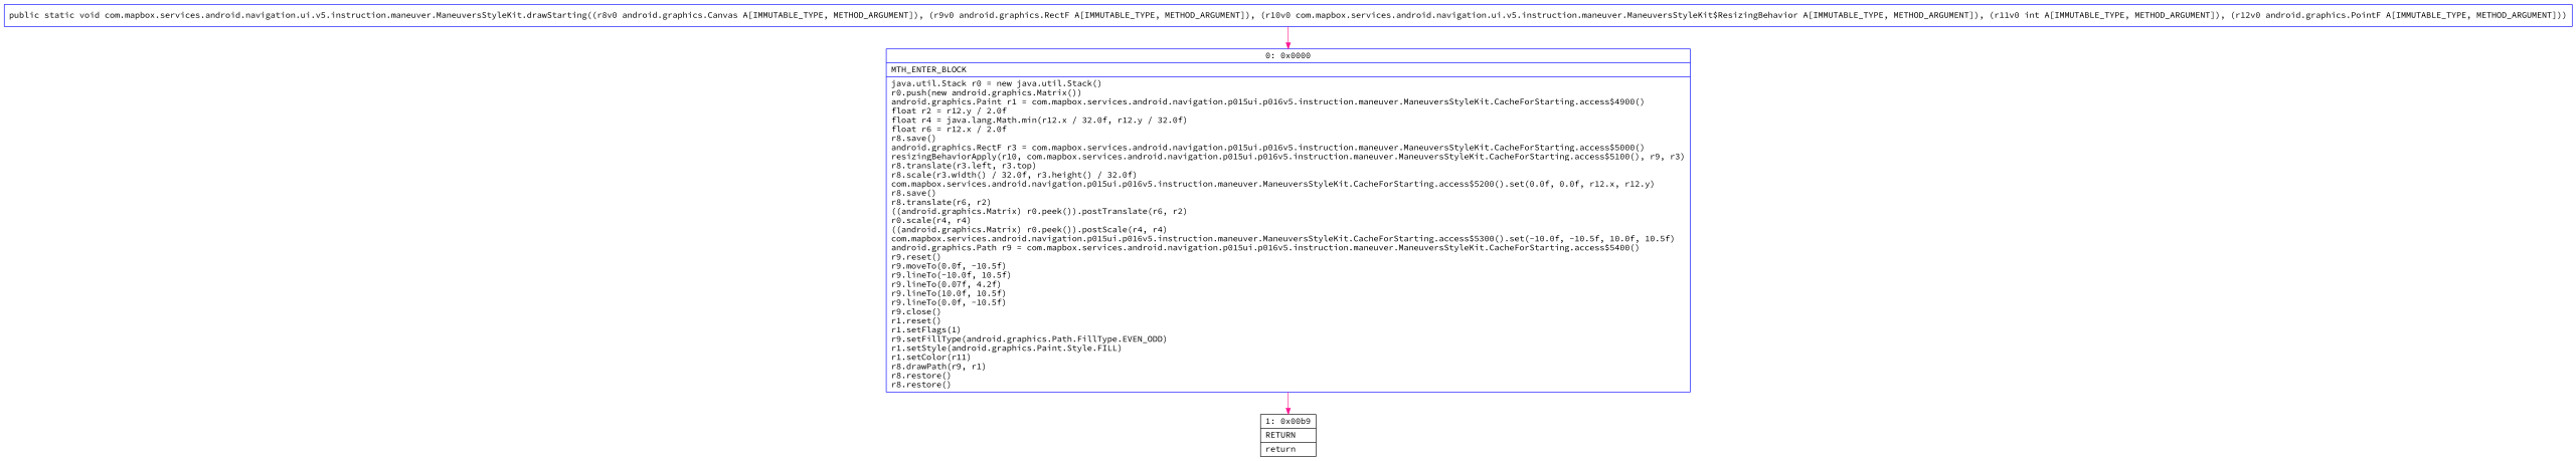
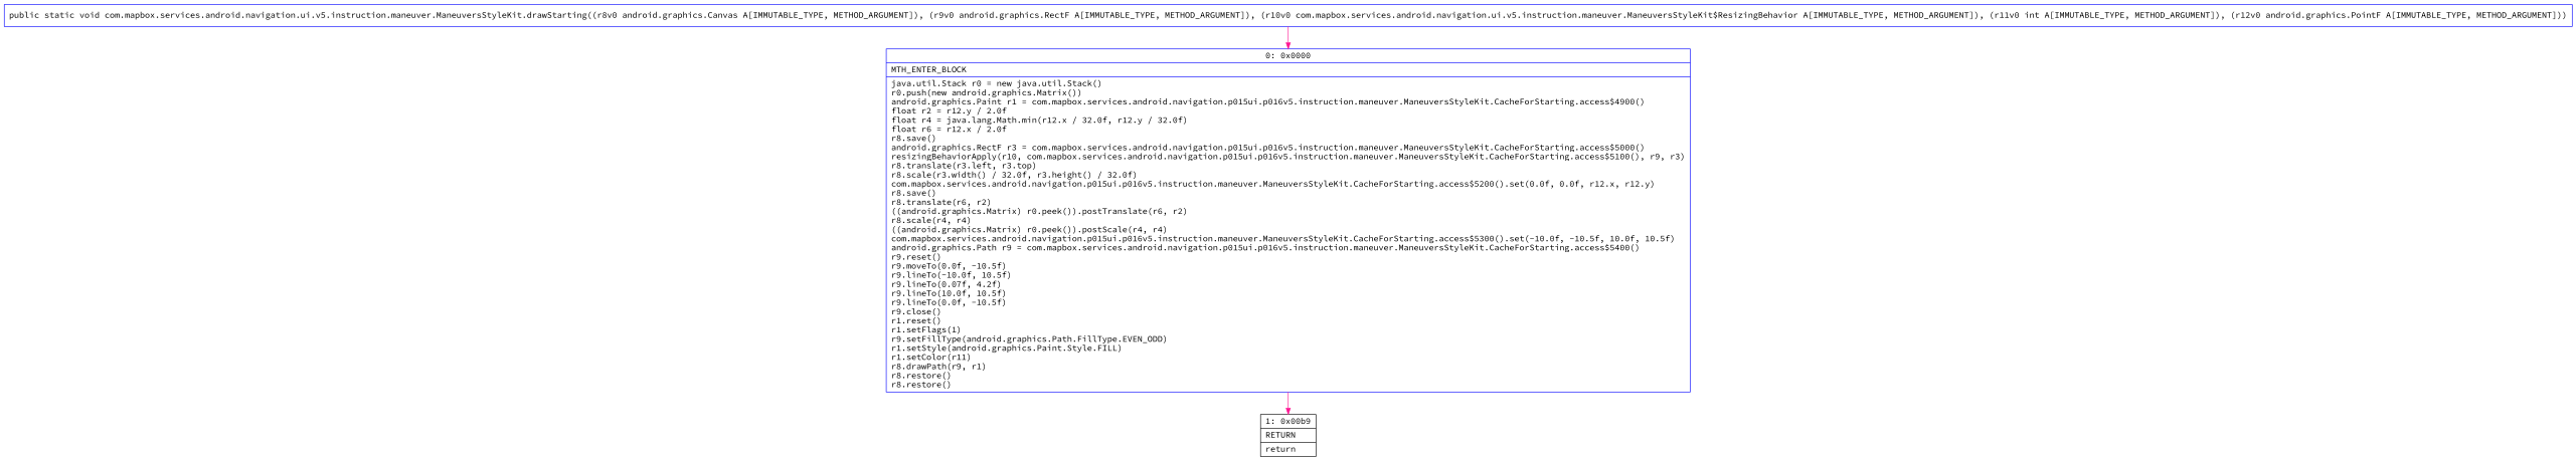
  digraph {
    fontname="Source Code Pro"
    node [shape=record color=blue fontname="Source Code Pro"]
    edge [color=deeppink fontname="Source Code Pro"]
-   n1 [label="{0\:\ 0x0000|MTH_ENTER_BLOCK\l|java.util.Stack r0 = new java.util.Stack()\lr0.push(new android.graphics.Matrix())\landroid.graphics.Paint r1 = com.mapbox.services.android.navigation.p015ui.p016v5.instruction.maneuver.ManeuversStyleKit.CacheForStarting.access$4900()\lfloat r2 = r12.y \/ 2.0f\lfloat r4 = java.lang.Math.min(r12.x \/ 32.0f, r12.y \/ 32.0f)\lfloat r6 = r12.x \/ 2.0f\lr8.save()\landroid.graphics.RectF r3 = com.mapbox.services.android.navigation.p015ui.p016v5.instruction.maneuver.ManeuversStyleKit.CacheForStarting.access$5000()\lresizingBehaviorApply(r10, com.mapbox.services.android.navigation.p015ui.p016v5.instruction.maneuver.ManeuversStyleKit.CacheForStarting.access$5100(), r9, r3)\lr8.translate(r3.left, r3.top)\lr8.scale(r3.width() \/ 32.0f, r3.height() \/ 32.0f)\lcom.mapbox.services.android.navigation.p015ui.p016v5.instruction.maneuver.ManeuversStyleKit.CacheForStarting.access$5200().set(0.0f, 0.0f, r12.x, r12.y)\lr8.save()\lr8.translate(r6, r2)\l((android.graphics.Matrix) r0.peek()).postTranslate(r6, r2)\lr0.scale(r4, r4)\l((android.graphics.Matrix) r0.peek()).postScale(r4, r4)\lcom.mapbox.services.android.navigation.p015ui.p016v5.instruction.maneuver.ManeuversStyleKit.CacheForStarting.access$5300().set(\-10.0f, \-10.5f, 10.0f, 10.5f)\landroid.graphics.Path r9 = com.mapbox.services.android.navigation.p015ui.p016v5.instruction.maneuver.ManeuversStyleKit.CacheForStarting.access$5400()\lr9.reset()\lr9.moveTo(0.0f, \-10.5f)\lr9.lineTo(\-10.0f, 10.5f)\lr9.lineTo(0.07f, 4.2f)\lr9.lineTo(10.0f, 10.5f)\lr9.lineTo(0.0f, \-10.5f)\lr9.close()\lr1.reset()\lr1.setFlags(1)\lr9.setFillType(android.graphics.Path.FillType.EVEN_ODD)\lr1.setStyle(android.graphics.Paint.Style.FILL)\lr1.setColor(r11)\lr8.drawPath(r9, r1)\lr8.restore()\lr8.restore()\l}"]
+   n1 [label="{0\:\ 0x0000|MTH_ENTER_BLOCK\l|java.util.Stack r0 = new java.util.Stack()\lr0.push(new android.graphics.Matrix())\landroid.graphics.Paint r1 = com.mapbox.services.android.navigation.p015ui.p016v5.instruction.maneuver.ManeuversStyleKit.CacheForStarting.access$4900()\lfloat r2 = r12.y \/ 2.0f\lfloat r4 = java.lang.Math.min(r12.x \/ 32.0f, r12.y \/ 32.0f)\lfloat r6 = r12.x \/ 2.0f\lr8.save()\landroid.graphics.RectF r3 = com.mapbox.services.android.navigation.p015ui.p016v5.instruction.maneuver.ManeuversStyleKit.CacheForStarting.access$5000()\lresizingBehaviorApply(r10, com.mapbox.services.android.navigation.p015ui.p016v5.instruction.maneuver.ManeuversStyleKit.CacheForStarting.access$5100(), r9, r3)\lr8.translate(r3.left, r3.top)\lr8.scale(r3.width() \/ 32.0f, r3.height() \/ 32.0f)\lcom.mapbox.services.android.navigation.p015ui.p016v5.instruction.maneuver.ManeuversStyleKit.CacheForStarting.access$5200().set(0.0f, 0.0f, r12.x, r12.y)\lr8.save()\lr8.translate(r6, r2)\l((android.graphics.Matrix) r0.peek()).postTranslate(r6, r2)\lr8.scale(r4, r4)\l((android.graphics.Matrix) r0.peek()).postScale(r4, r4)\lcom.mapbox.services.android.navigation.p015ui.p016v5.instruction.maneuver.ManeuversStyleKit.CacheForStarting.access$5300().set(\-10.0f, \-10.5f, 10.0f, 10.5f)\landroid.graphics.Path r9 = com.mapbox.services.android.navigation.p015ui.p016v5.instruction.maneuver.ManeuversStyleKit.CacheForStarting.access$5400()\lr9.reset()\lr9.moveTo(0.0f, \-10.5f)\lr9.lineTo(\-10.0f, 10.5f)\lr9.lineTo(0.07f, 4.2f)\lr9.lineTo(10.0f, 10.5f)\lr9.lineTo(0.0f, \-10.5f)\lr9.close()\lr1.reset()\lr1.setFlags(1)\lr9.setFillType(android.graphics.Path.FillType.EVEN_ODD)\lr1.setStyle(android.graphics.Paint.Style.FILL)\lr1.setColor(r11)\lr8.drawPath(r9, r1)\lr8.restore()\lr8.restore()\l}"]
    n2 [label="{1\:\ 0x00b9|RETURN\l|return\l}" color=black]
    n3 [label="{public static void com.mapbox.services.android.navigation.ui.v5.instruction.maneuver.ManeuversStyleKit.drawStarting((r8v0 android.graphics.Canvas A[IMMUTABLE_TYPE, METHOD_ARGUMENT]), (r9v0 android.graphics.RectF A[IMMUTABLE_TYPE, METHOD_ARGUMENT]), (r10v0 com.mapbox.services.android.navigation.ui.v5.instruction.maneuver.ManeuversStyleKit$ResizingBehavior A[IMMUTABLE_TYPE, METHOD_ARGUMENT]), (r11v0 int A[IMMUTABLE_TYPE, METHOD_ARGUMENT]), (r12v0 android.graphics.PointF A[IMMUTABLE_TYPE, METHOD_ARGUMENT])) }"]
    n1 -> n2
    n3 -> n1
  }
